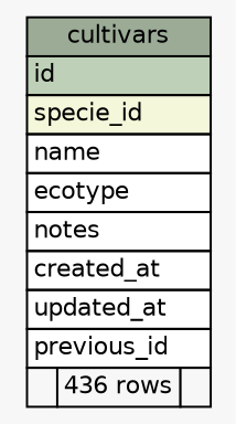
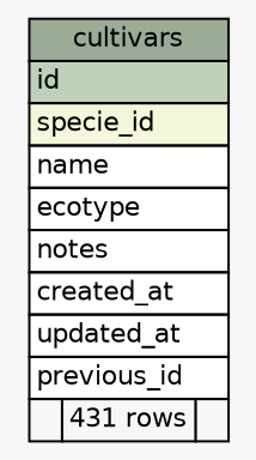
  digraph {
    bgcolor="#f7f7f7"
    fontname=Helvetica
    fontsize=11
    nodesep=0.18
    rankdir=RL
    ranksep=0.46
-   n1 [fontname=Helvetica fontsize=11 label=<     <TABLE BORDER="0" CELLBORDER="1" CELLSPACING="0" BGCOLOR="#ffffff">       <TR><TD COLSPAN="3" BGCOLOR="#9bab96" ALIGN="CENTER">cultivars</TD></TR>       <TR><TD PORT="id" COLSPAN="3" BGCOLOR="#bed1b8" ALIGN="LEFT">id</TD></TR>       <TR><TD PORT="specie_id" COLSPAN="3" BGCOLOR="#f4f7da" ALIGN="LEFT">specie_id</TD></TR>       <TR><TD PORT="name" COLSPAN="3" ALIGN="LEFT">name</TD></TR>       <TR><TD PORT="ecotype" COLSPAN="3" ALIGN="LEFT">ecotype</TD></TR>       <TR><TD PORT="notes" COLSPAN="3" ALIGN="LEFT">notes</TD></TR>       <TR><TD PORT="created_at" COLSPAN="3" ALIGN="LEFT">created_at</TD></TR>       <TR><TD PORT="updated_at" COLSPAN="3" ALIGN="LEFT">updated_at</TD></TR>       <TR><TD PORT="previous_id" COLSPAN="3" ALIGN="LEFT">previous_id</TD></TR>       <TR><TD ALIGN="LEFT" BGCOLOR="#f7f7f7">  </TD><TD ALIGN="RIGHT" BGCOLOR="#f7f7f7">436 rows</TD><TD ALIGN="RIGHT" BGCOLOR="#f7f7f7">  </TD></TR>     </TABLE>> shape=plaintext]
+   n1 [fontname=Helvetica fontsize=11 label=<     <TABLE BORDER="0" CELLBORDER="1" CELLSPACING="0" BGCOLOR="#ffffff">       <TR><TD COLSPAN="3" BGCOLOR="#9bab96" ALIGN="CENTER">cultivars</TD></TR>       <TR><TD PORT="id" COLSPAN="3" BGCOLOR="#bed1b8" ALIGN="LEFT">id</TD></TR>       <TR><TD PORT="specie_id" COLSPAN="3" BGCOLOR="#f4f7da" ALIGN="LEFT">specie_id</TD></TR>       <TR><TD PORT="name" COLSPAN="3" ALIGN="LEFT">name</TD></TR>       <TR><TD PORT="ecotype" COLSPAN="3" ALIGN="LEFT">ecotype</TD></TR>       <TR><TD PORT="notes" COLSPAN="3" ALIGN="LEFT">notes</TD></TR>       <TR><TD PORT="created_at" COLSPAN="3" ALIGN="LEFT">created_at</TD></TR>       <TR><TD PORT="updated_at" COLSPAN="3" ALIGN="LEFT">updated_at</TD></TR>       <TR><TD PORT="previous_id" COLSPAN="3" ALIGN="LEFT">previous_id</TD></TR>       <TR><TD ALIGN="LEFT" BGCOLOR="#f7f7f7">  </TD><TD ALIGN="RIGHT" BGCOLOR="#f7f7f7">431 rows</TD><TD ALIGN="RIGHT" BGCOLOR="#f7f7f7">  </TD></TR>     </TABLE>> shape=plaintext]
  }
